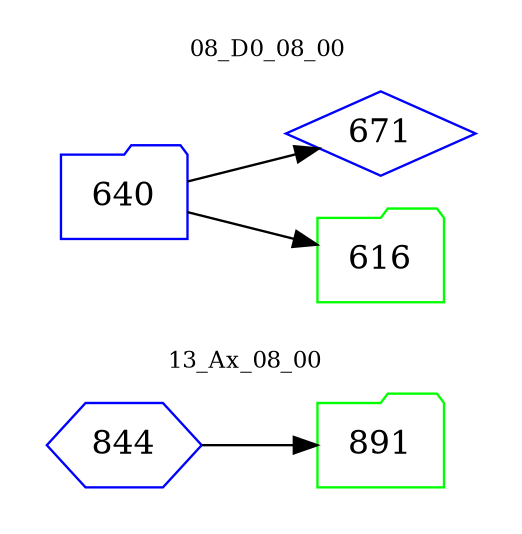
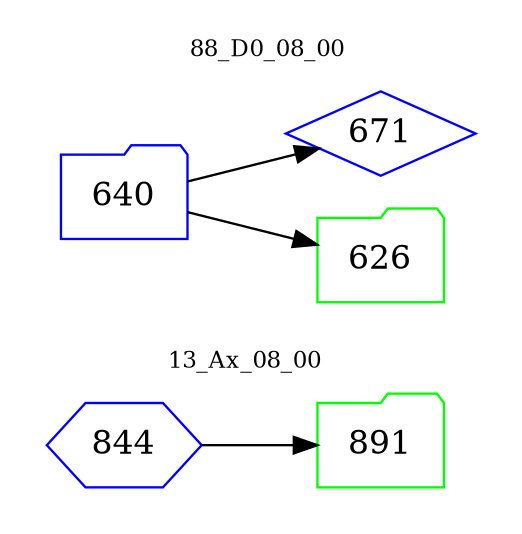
  digraph {
    rankdir=LR
    node [color=blue shape=folder]
    edge [color=black]
    n1 [label=844 shape=hexagon]
    n2 [color=green label=891]
    n3 [label=640]
-   n4 [color=green label=616]
+   n4 [color=green label=626]
    n5 [label=671 shape=diamond]
    subgraph cluster_1 {
      color=white
      fontsize=10
      label="13_Ax_08_00"
      n1
      n2
    }
    subgraph cluster_2 {
      color=white
      fontsize=10
-     label="08_D0_08_00"
+     label="88_D0_08_00"
      n3
      n4
      n5
    }
    n1 -> n2
    n3 -> n4
    n3 -> n5
  }
